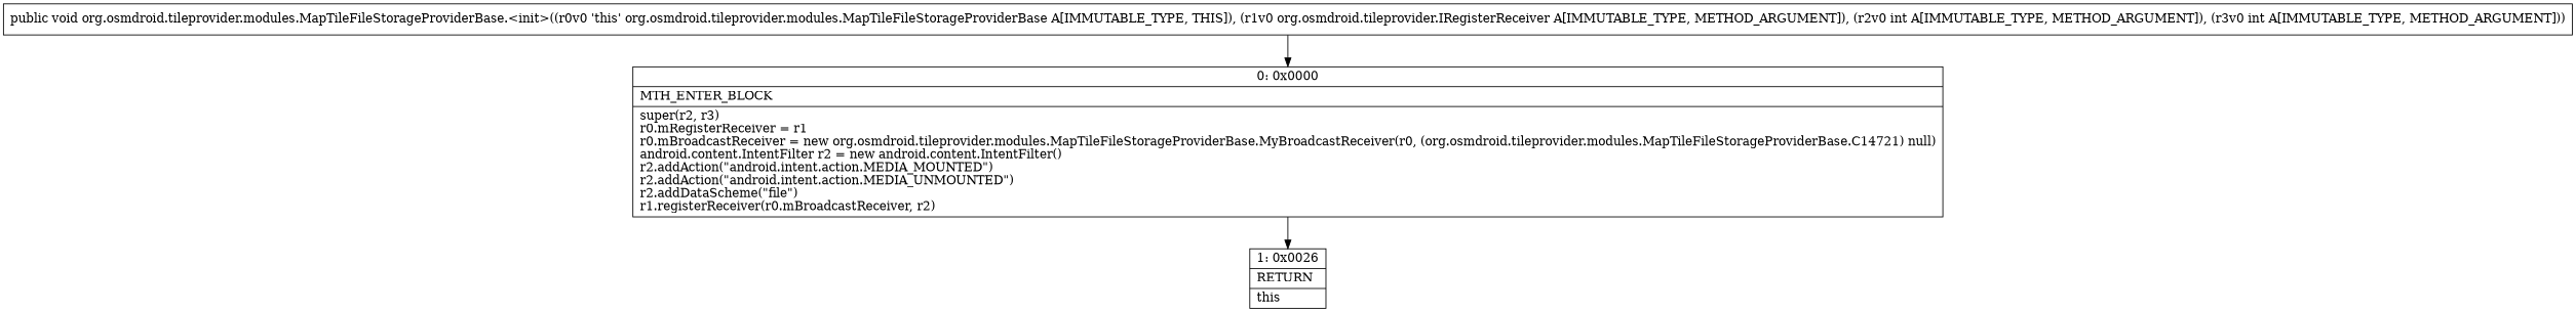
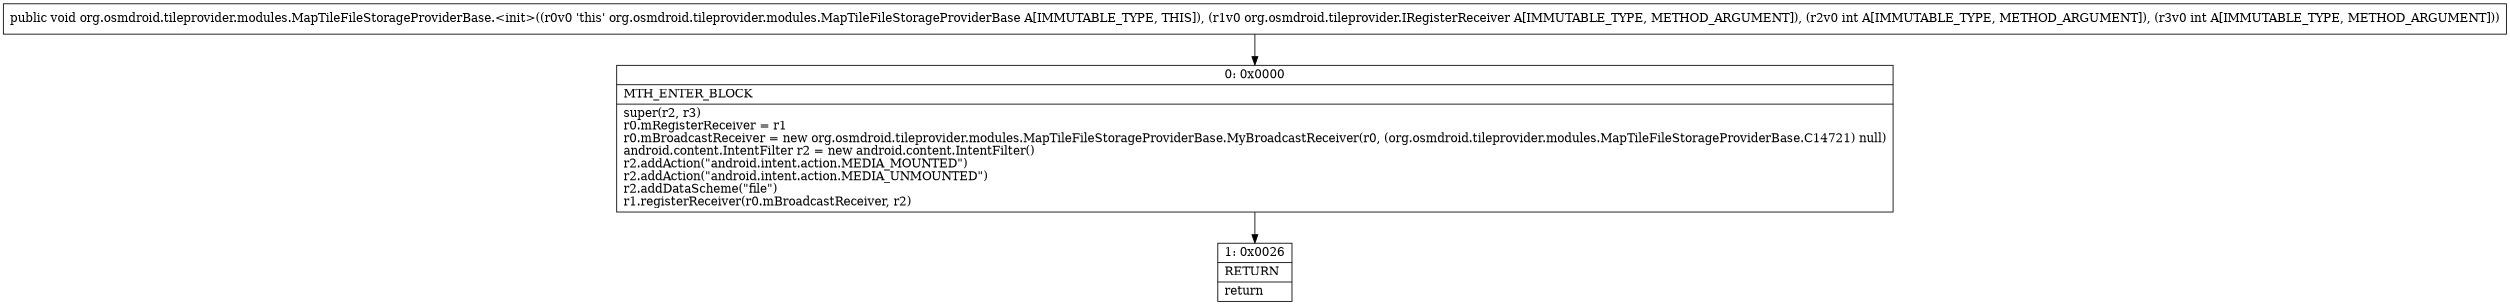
  digraph {
    node [shape=record]
    n1 [label="{0\:\ 0x0000|MTH_ENTER_BLOCK\l|super(r2, r3)\lr0.mRegisterReceiver = r1\lr0.mBroadcastReceiver = new org.osmdroid.tileprovider.modules.MapTileFileStorageProviderBase.MyBroadcastReceiver(r0, (org.osmdroid.tileprovider.modules.MapTileFileStorageProviderBase.C14721) null)\landroid.content.IntentFilter r2 = new android.content.IntentFilter()\lr2.addAction(\"android.intent.action.MEDIA_MOUNTED\")\lr2.addAction(\"android.intent.action.MEDIA_UNMOUNTED\")\lr2.addDataScheme(\"file\")\lr1.registerReceiver(r0.mBroadcastReceiver, r2)\l}"]
-   n2 [label="{1\:\ 0x0026|RETURN\l|this\l}"]
+   n2 [label="{1\:\ 0x0026|RETURN\l|return\l}"]
    n3 [label="{public void org.osmdroid.tileprovider.modules.MapTileFileStorageProviderBase.\<init\>((r0v0 'this' org.osmdroid.tileprovider.modules.MapTileFileStorageProviderBase A[IMMUTABLE_TYPE, THIS]), (r1v0 org.osmdroid.tileprovider.IRegisterReceiver A[IMMUTABLE_TYPE, METHOD_ARGUMENT]), (r2v0 int A[IMMUTABLE_TYPE, METHOD_ARGUMENT]), (r3v0 int A[IMMUTABLE_TYPE, METHOD_ARGUMENT])) }"]
    n1 -> n2
    n3 -> n1
  }
